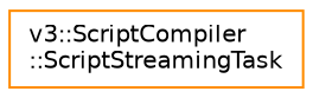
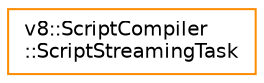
  digraph {
    rankdir=LR
-   n1 [color=darkorange fillcolor=white fontname=Helvetica fontsize=10 height=0.2 label="v3::ScriptCompiler\l::ScriptStreamingTask" shape=record style=filled width=0.4]
+   n1 [color=darkorange fillcolor=white fontname=Helvetica fontsize=10 height=0.2 label="v8::ScriptCompiler\l::ScriptStreamingTask" shape=record style=filled width=0.4]
  }
